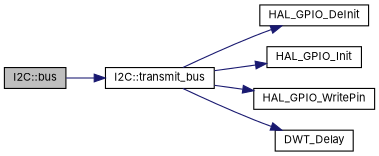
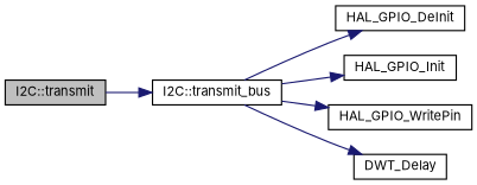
  digraph {
    fontname=Inter
    rankdir=LR
    node [color=black fillcolor=white fontname=Inter fontsize=10 shape=record style=filled]
    edge [color=midnightblue fontname=Inter fontsize=10 labelfontname=Helvetica labelfontsize=10 style=solid]
-   n1 [fillcolor=grey75 fontcolor=black height=0.2 label="I2C::bus" width=0.4]
+   n1 [fillcolor=grey75 fontcolor=black height=0.2 label="I2C::transmit" width=0.4]
    n2 [height=0.2 label="I2C::transmit_bus" width=0.4]
    n3 [height=0.2 label=HAL_GPIO_DeInit width=0.4]
    n4 [height=0.2 label=HAL_GPIO_Init width=0.4]
    n5 [height=0.2 label=HAL_GPIO_WritePin width=0.4]
    n6 [height=0.2 label=DWT_Delay width=0.4]
    n1 -> n2
    n2 -> n3
    n2 -> n4
    n2 -> n5
    n2 -> n6
  }
